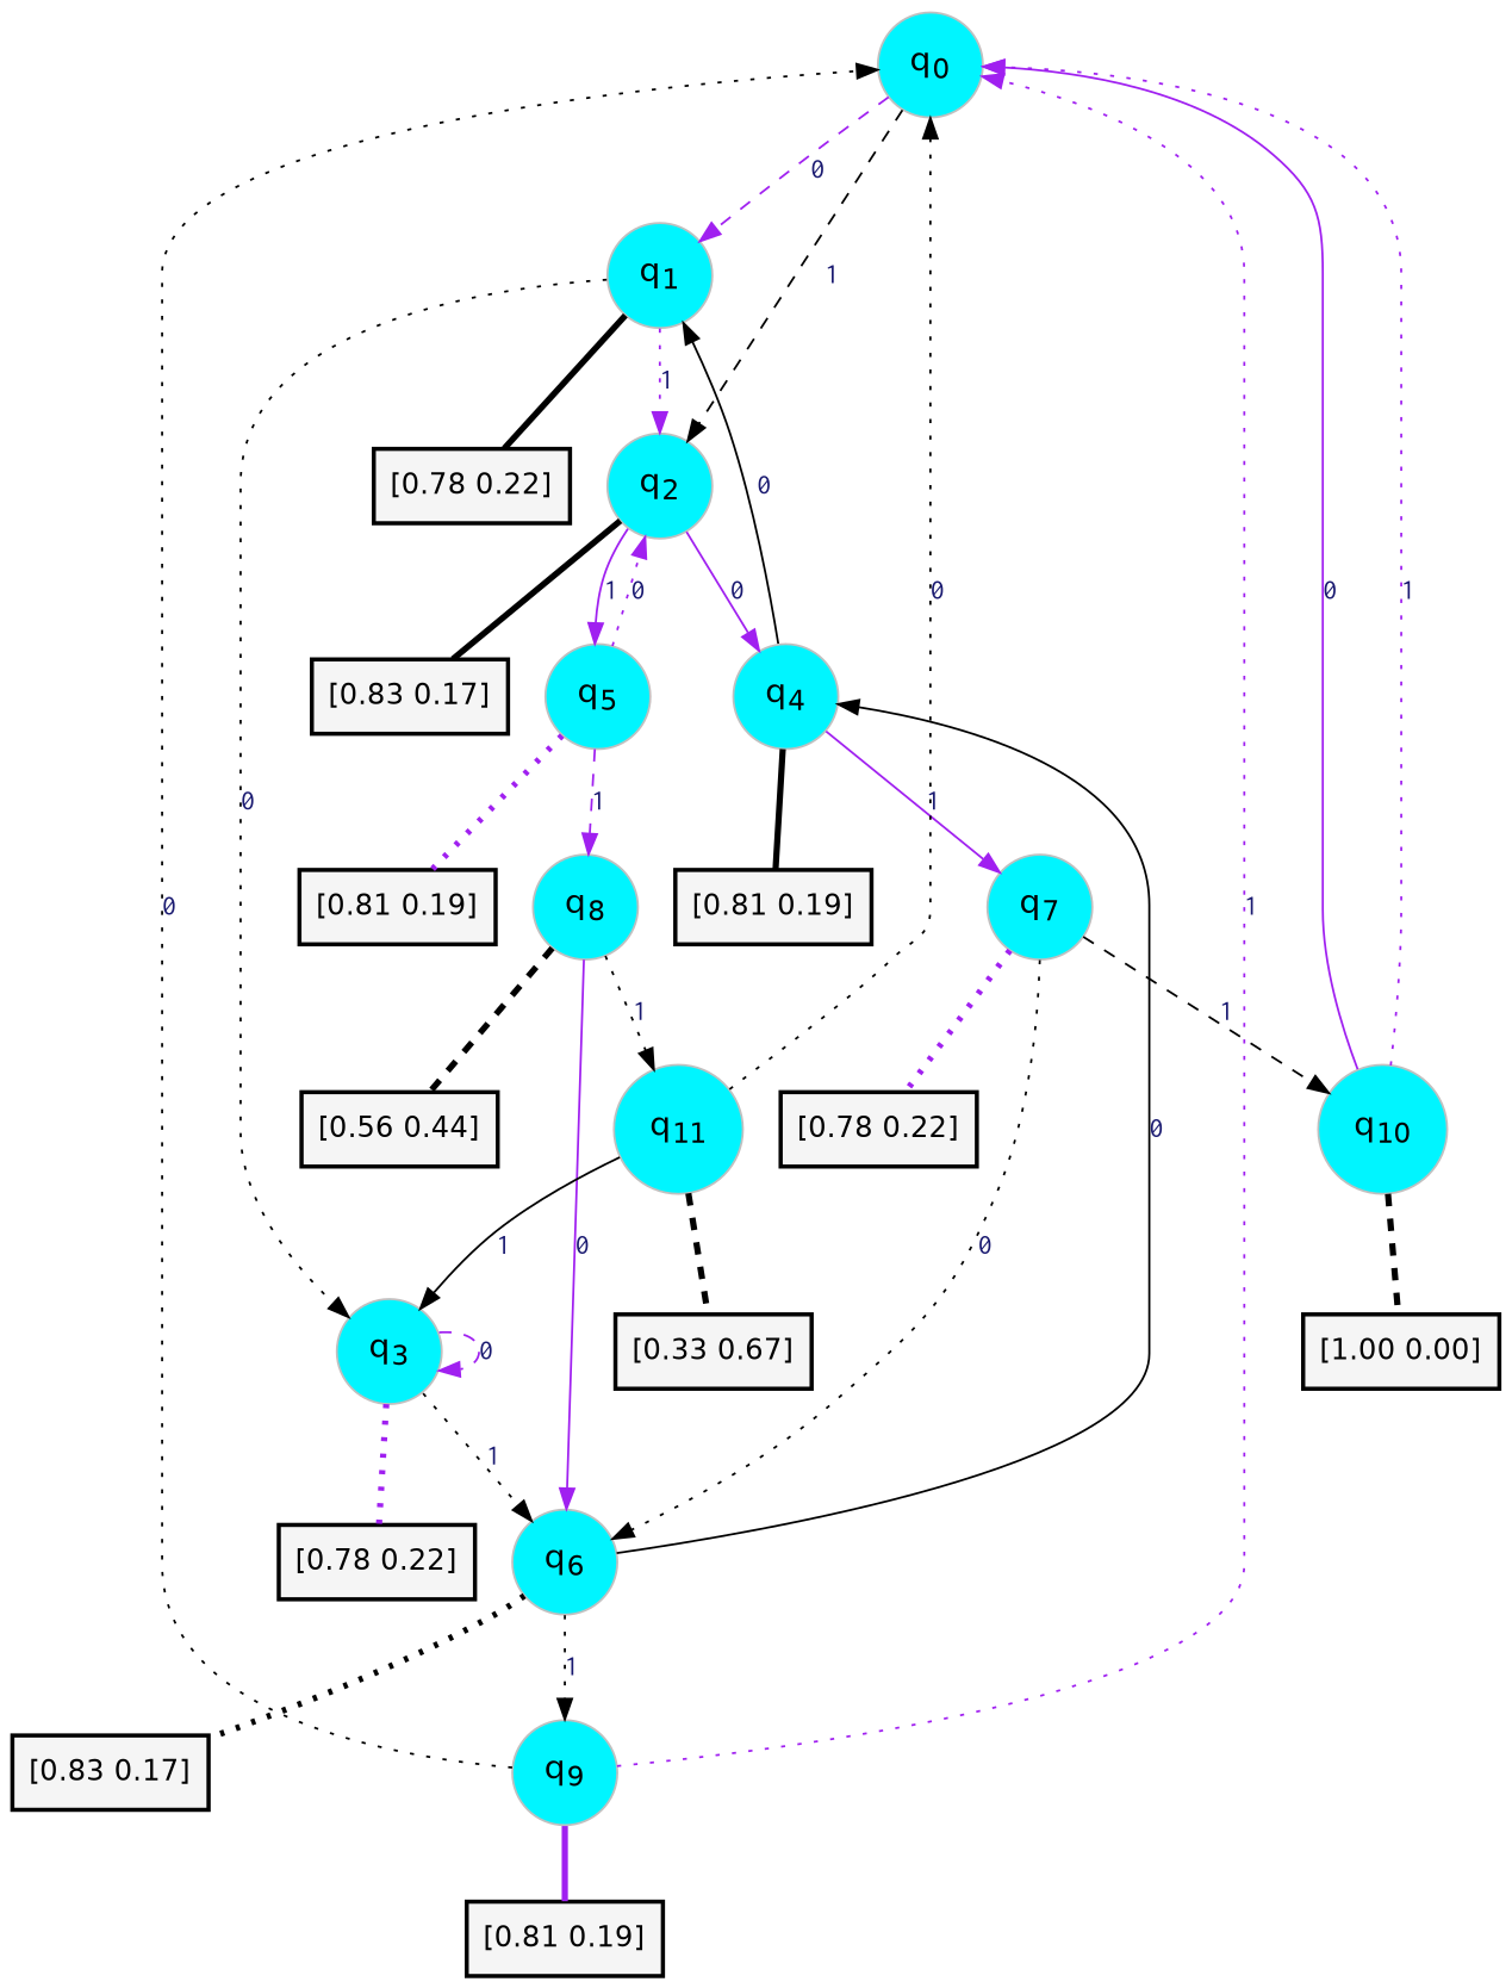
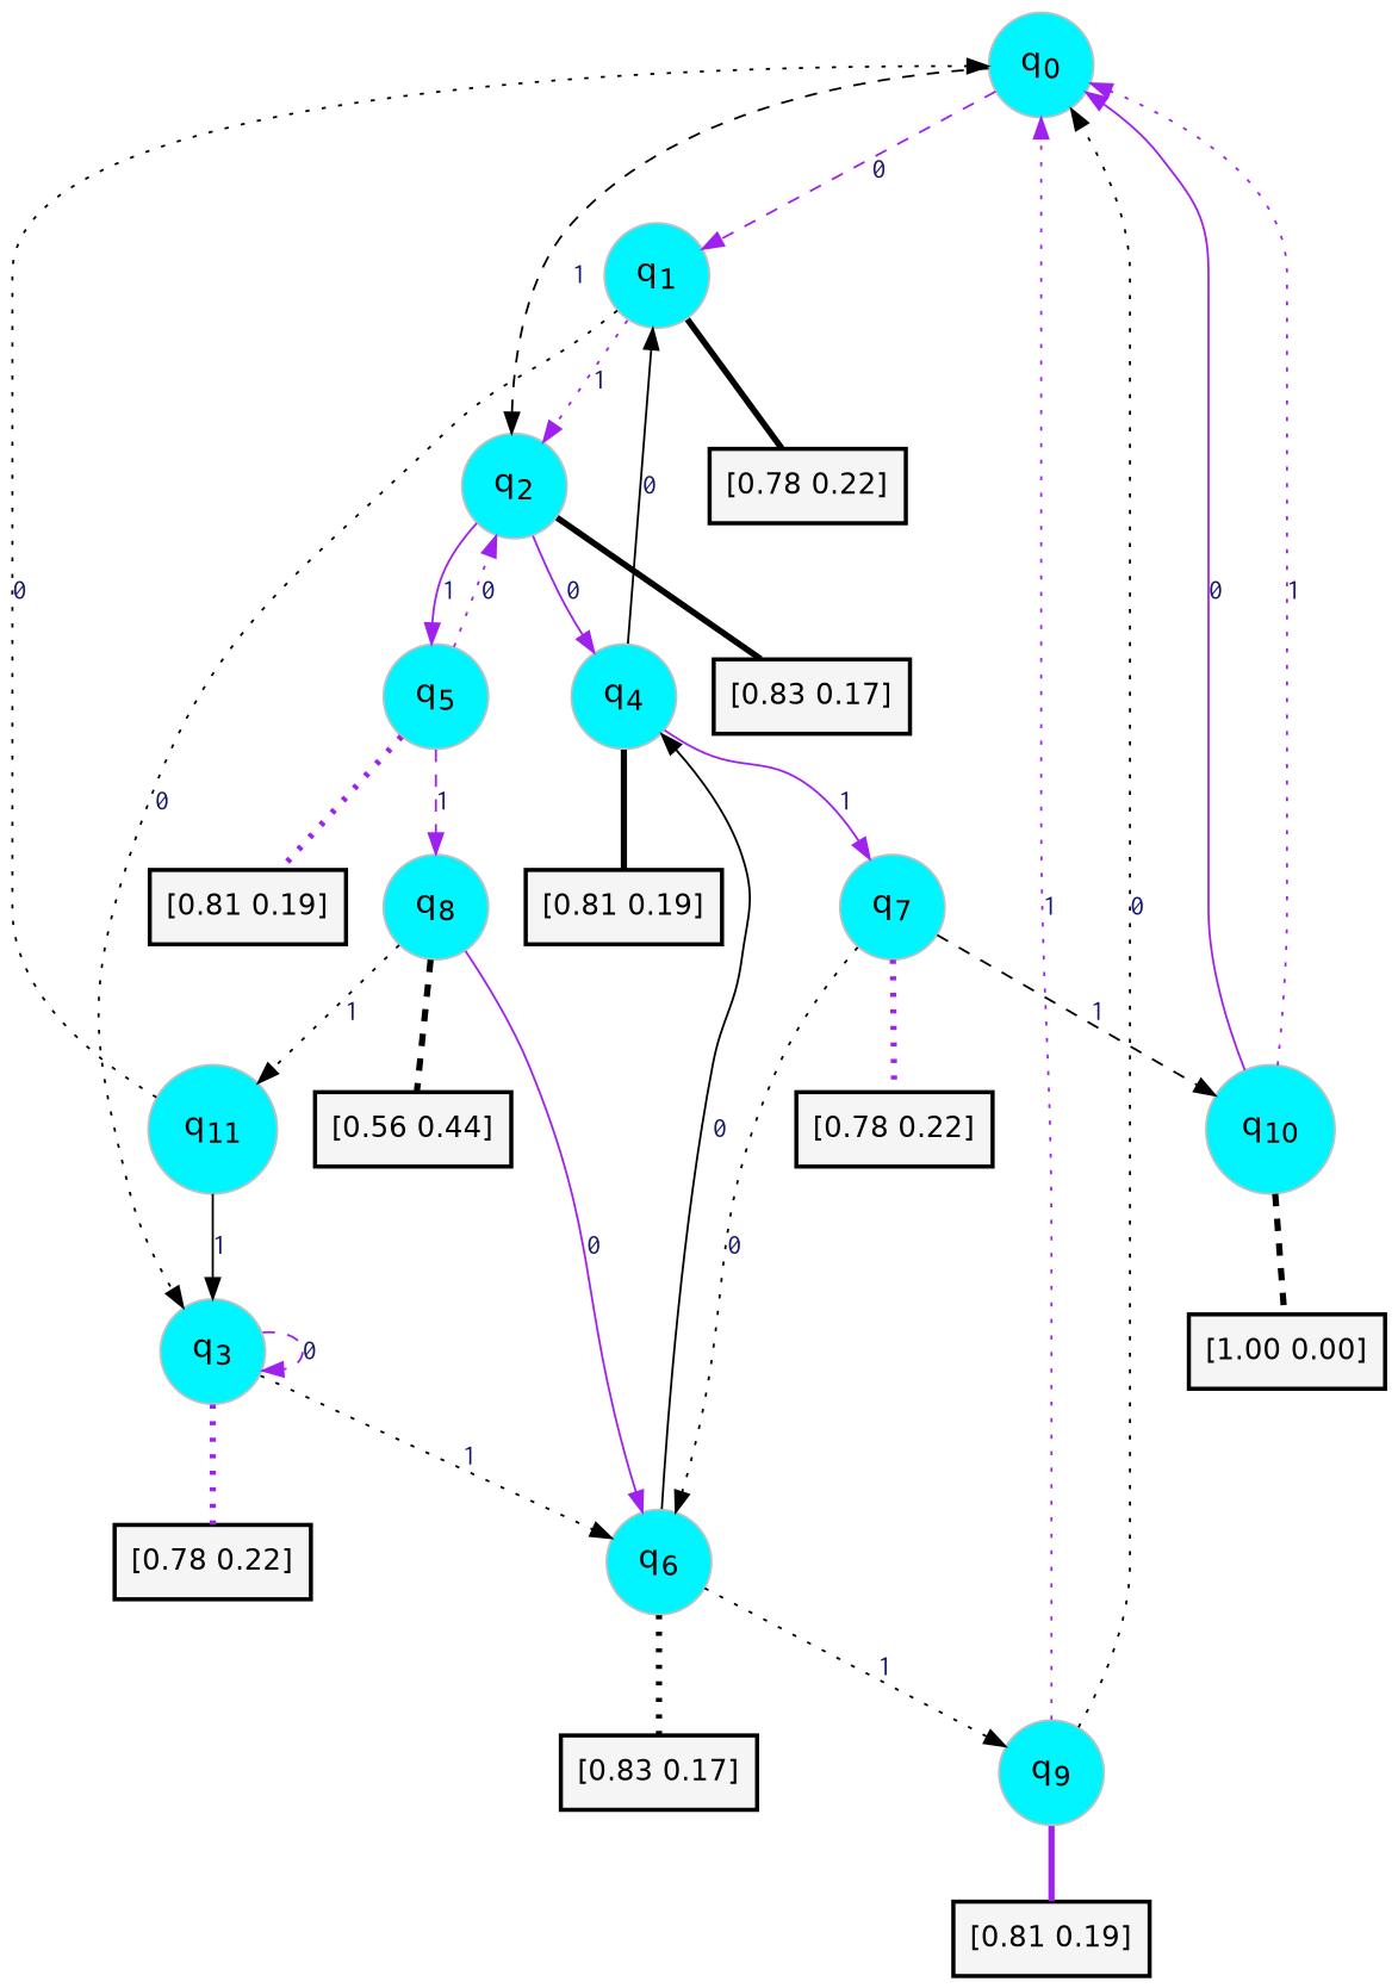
  digraph {
    rankdir=TD
    node [color=gray fillcolor=turquoise1 fontcolor=black fontname=Helvetica fontsize=16 fontweight=bold shape=circle style=filled]
    edge [arrowsize=1 color=black fontcolor=midnightblue fontname=courier fontweight=bold penwidth=1 style=dotted weight=20]
    n1 [label=<q<SUB>0</SUB>>]
    n2 [label=<q<SUB>1</SUB>>]
    n3 [label=<q<SUB>2</SUB>>]
    n4 [label=<q<SUB>3</SUB>>]
    n5 [color=black fillcolor=whitesmoke fontsize=14 label="[0.78 0.22]" penwidth=2 shape=box]
    n6 [label=<q<SUB>4</SUB>>]
    n7 [label=<q<SUB>5</SUB>>]
    n8 [color=black fillcolor=whitesmoke fontsize=14 label="[0.83 0.17]" penwidth=2 shape=box]
    n9 [label=<q<SUB>6</SUB>>]
    n10 [color=black fillcolor=whitesmoke fontsize=14 label="[0.78 0.22]" penwidth=2 shape=box]
    n11 [label=<q<SUB>7</SUB>>]
    n12 [color=black fillcolor=whitesmoke fontsize=14 label="[0.81 0.19]" penwidth=2 shape=box]
    n13 [label=<q<SUB>8</SUB>>]
    n14 [color=black fillcolor=whitesmoke fontsize=14 label="[0.81 0.19]" penwidth=2 shape=box]
    n15 [label=<q<SUB>9</SUB>>]
    n16 [color=black fillcolor=whitesmoke fontsize=14 label="[0.83 0.17]" penwidth=2 shape=box]
    n17 [label=<q<SUB>10</SUB>>]
    n18 [color=black fillcolor=whitesmoke fontsize=14 label="[0.78 0.22]" penwidth=2 shape=box]
    n19 [label=<q<SUB>11</SUB>>]
    n20 [color=black fillcolor=whitesmoke fontsize=14 label="[0.56 0.44]" penwidth=2 shape=box]
    n21 [color=black fillcolor=whitesmoke fontsize=14 label="[0.81 0.19]" penwidth=2 shape=box]
    n22 [color=black fillcolor=whitesmoke fontsize=14 label="[1.00 0.00]" penwidth=2 shape=box]
-   n23 [color=black fillcolor=whitesmoke fontsize=14 label="[0.33 0.67]" penwidth=2 shape=box]
    n1 -> n2 [color=purple label=0 style=dashed]
    n1 -> n3 [label=1 style=dashed]
    n2 -> n3 [color=purple label=1]
    n2 -> n4 [label=0]
    n2 -> n5 [arrowhead=none penwidth=3 style=solid]
    n3 -> n6 [color=purple label=0 style=solid]
    n3 -> n7 [color=purple label=1 style=solid]
    n3 -> n8 [arrowhead=none penwidth=3 style=solid]
    n4 -> n4 [color=purple label=0 style=dashed]
    n4 -> n9 [label=1]
    n4 -> n10 [arrowhead=none color=purple penwidth=3]
    n6 -> n2 [label=0 style=solid]
    n6 -> n11 [color=purple label=1 style=solid]
    n6 -> n12 [arrowhead=none penwidth=3 style=solid]
    n7 -> n3 [color=purple label=0]
    n7 -> n13 [color=purple label=1 style=dashed]
    n7 -> n14 [arrowhead=none color=purple penwidth=3]
    n9 -> n6 [label=0 style=solid]
    n9 -> n15 [label=1]
    n9 -> n16 [arrowhead=none penwidth=3]
    n11 -> n9 [label=0]
    n11 -> n17 [label=1 style=dashed]
    n11 -> n18 [arrowhead=none color=purple penwidth=3]
    n13 -> n9 [color=purple label=0 style=solid]
    n13 -> n19 [label=1]
    n13 -> n20 [arrowhead=none penwidth=3 style=dashed]
    n15 -> n1 [label=0]
    n15 -> n1 [color=purple label=1]
    n15 -> n21 [arrowhead=none color=purple penwidth=3 style=solid]
    n17 -> n1 [color=purple label=0 style=solid]
    n17 -> n1 [color=purple label=1]
    n17 -> n22 [arrowhead=none penwidth=3 style=dashed]
    n19 -> n1 [label=0]
    n19 -> n4 [label=1 style=solid]
-   n19 -> n23 [arrowhead=none penwidth=3 style=dashed]
  }
